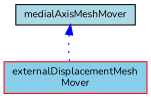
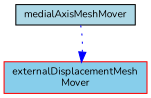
  digraph {
    fontname=Nunito
    node [fontname=Nunito fontsize=10 shape=record style=filled]
    n1 [color=black fillcolor=lightblue fontcolor=black height=0.2 label=medialAxisMeshMover width=0.4]
    n2 [color=red height=0.2 label="externalDisplacementMesh\lMover" width=0.4 fillcolor=skyblue]
-   n1 -> n2 [color=blue dir=back fontname=Nunito fontsize=10 labelfontname=Helvetica labelfontsize=10 style=dotted]
+   n2 -> n1 [color=blue dir=back fontname=Nunito fontsize=10 labelfontname=Helvetica labelfontsize=10 style=dotted]
  }
